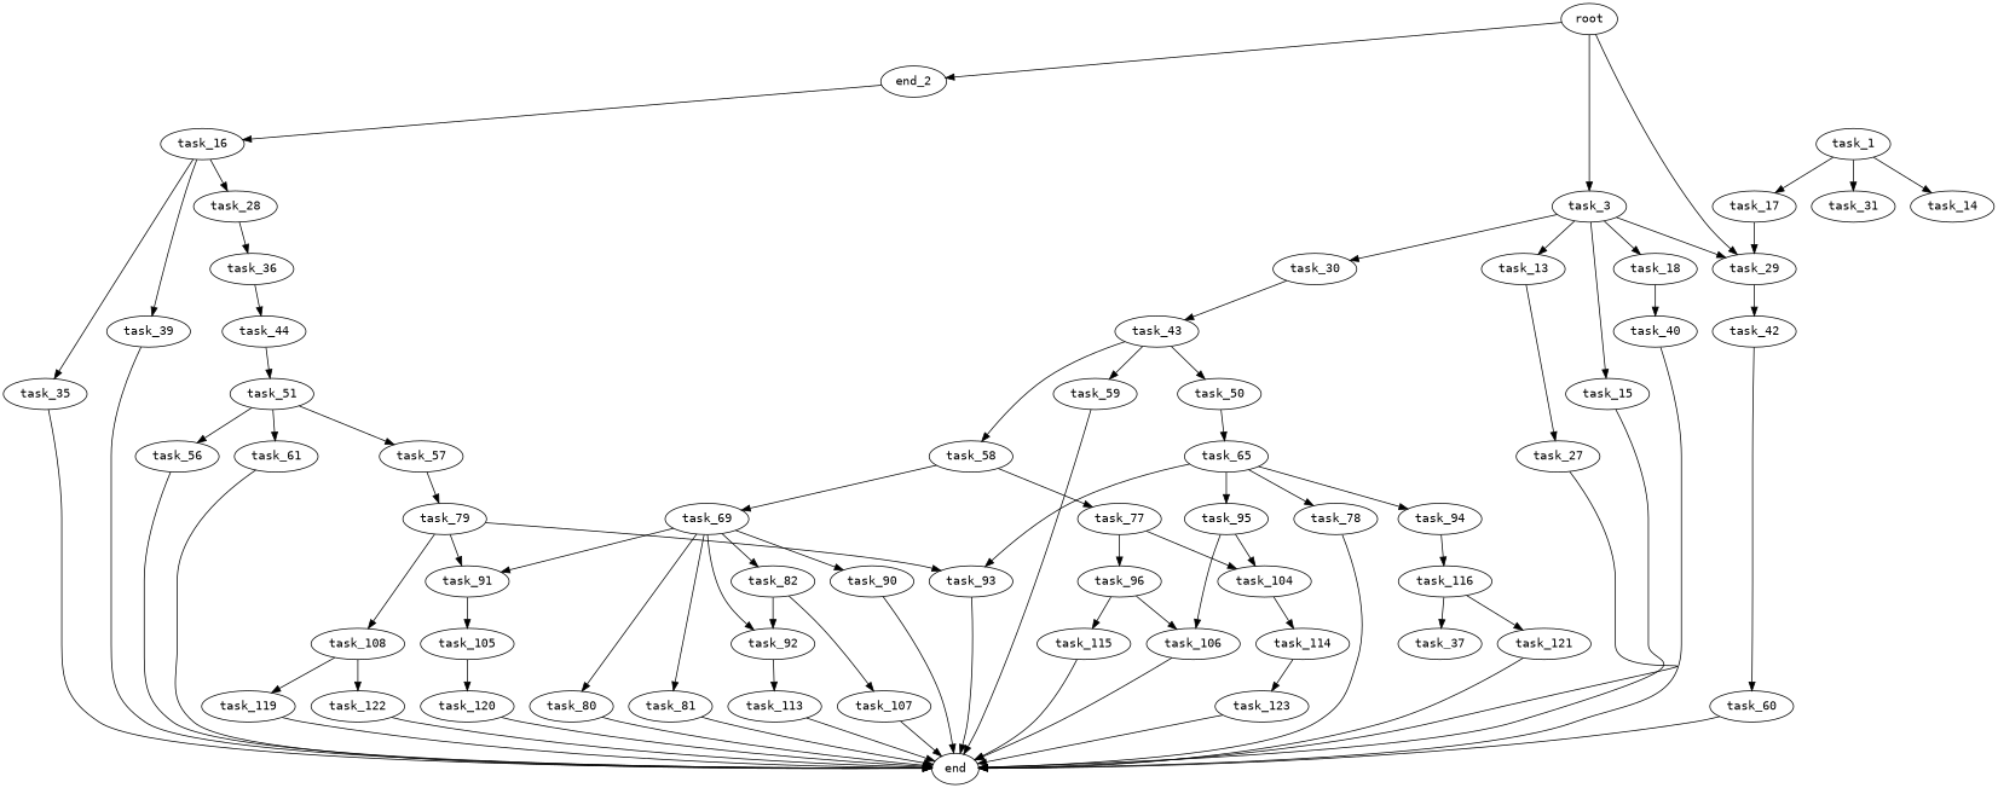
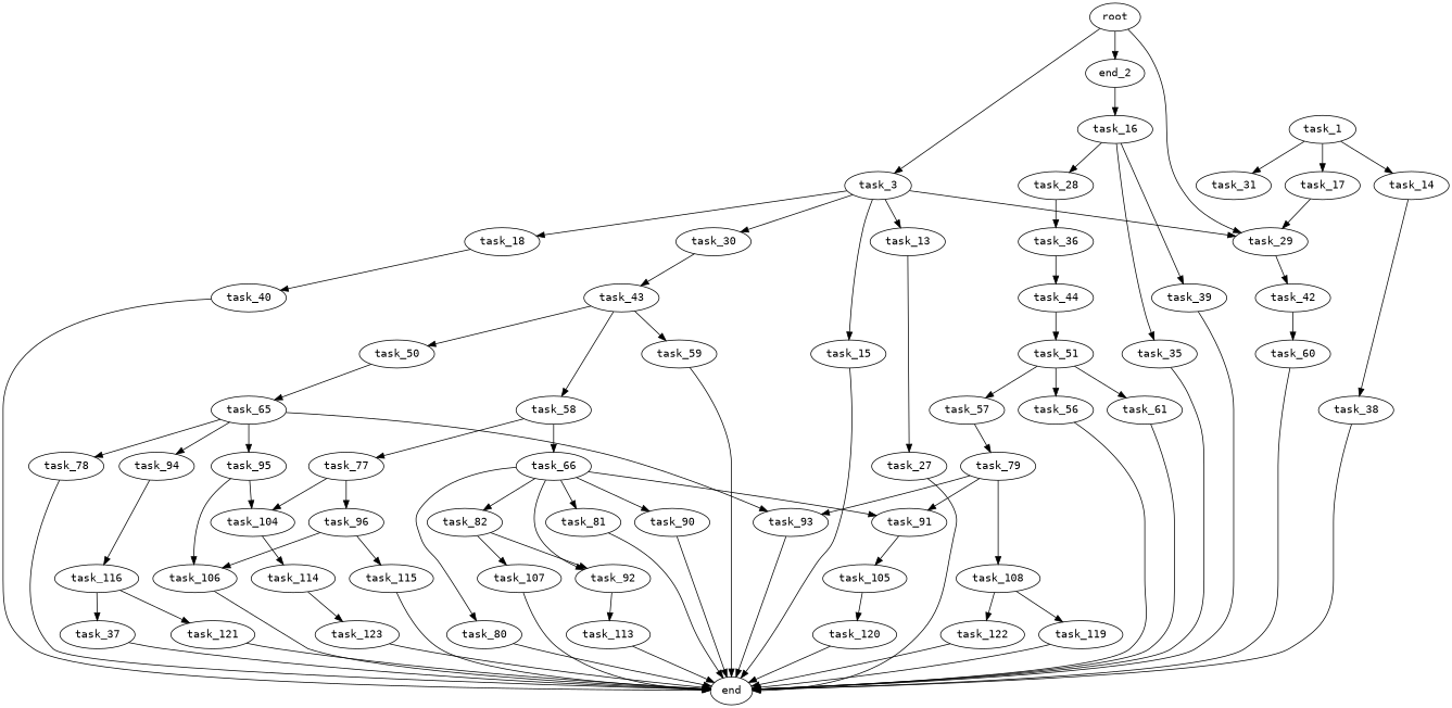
  digraph {
    fontname="DejaVu Sans Mono"
    node [fontname="DejaVu Sans Mono"]
    edge [fontname="DejaVu Sans Mono"]
    n1 [label=end_2]
    root
    task_3
    task_29
    task_1
    task_14
    task_17
    task_31
    task_16
    task_13
    task_15
    task_18
    task_30
+   task_38
    task_28
    task_35
    task_39
    task_27
    end
    task_40
    task_42
    task_43
    task_36
    task_37
    task_60
    task_50
    task_58
    task_59
    task_44
    task_51
    task_65
-   task_66 [label=task_69]
+   task_66
    task_77
    task_56
    task_57
    task_61
    task_78
    task_93
    task_94
    task_95
    task_91
    task_80
    task_81
    task_82
    task_90
    task_92
    task_96
    task_104
    task_79
    task_116
    task_106
    task_108
    task_105
    task_119
    task_122
    task_107
    task_113
    task_115
    task_114
    task_121
    task_120
    task_123
    n1 -> task_16
    root -> n1
    root -> task_3
    root -> task_29
    task_3 -> task_29
    task_3 -> task_13
    task_3 -> task_15
    task_3 -> task_18
    task_3 -> task_30
    task_29 -> task_42
    task_1 -> task_14
    task_1 -> task_17
    task_1 -> task_31
+   task_14 -> task_38
    task_17 -> task_29
    task_16 -> task_28
    task_16 -> task_35
    task_16 -> task_39
    task_13 -> task_27
    task_15 -> end
    task_18 -> task_40
    task_30 -> task_43
+   task_38 -> end
    task_28 -> task_36
    task_35 -> end
    task_39 -> end
    task_27 -> end
    task_40 -> end
    task_42 -> task_60
    task_43 -> task_50
    task_43 -> task_58
    task_43 -> task_59
    task_36 -> task_44
+   task_37 -> end
    task_60 -> end
    task_50 -> task_65
    task_58 -> task_66
    task_58 -> task_77
    task_59 -> end
    task_44 -> task_51
    task_51 -> task_56
    task_51 -> task_57
    task_51 -> task_61
    task_65 -> task_78
    task_65 -> task_93
    task_65 -> task_94
    task_65 -> task_95
    task_66 -> task_91
    task_66 -> task_80
    task_66 -> task_81
    task_66 -> task_82
    task_66 -> task_90
    task_66 -> task_92
    task_77 -> task_96
    task_77 -> task_104
    task_56 -> end
    task_57 -> task_79
    task_61 -> end
    task_78 -> end
    task_93 -> end
    task_94 -> task_116
    task_95 -> task_104
    task_95 -> task_106
    task_91 -> task_105
    task_80 -> end
    task_81 -> end
    task_82 -> task_92
    task_82 -> task_107
    task_90 -> end
    task_92 -> task_113
    task_96 -> task_106
    task_96 -> task_115
    task_104 -> task_114
    task_79 -> task_93
    task_79 -> task_91
    task_79 -> task_108
    task_116 -> task_37
    task_116 -> task_121
    task_106 -> end
    task_108 -> task_119
    task_108 -> task_122
    task_105 -> task_120
    task_119 -> end
    task_122 -> end
    task_107 -> end
    task_113 -> end
    task_115 -> end
    task_114 -> task_123
    task_121 -> end
    task_120 -> end
    task_123 -> end
  }
